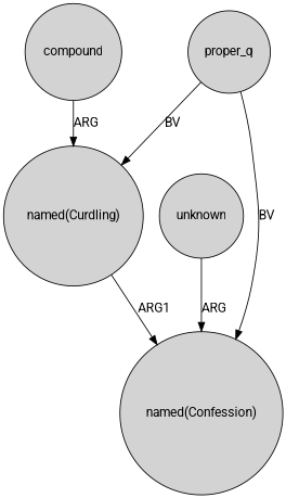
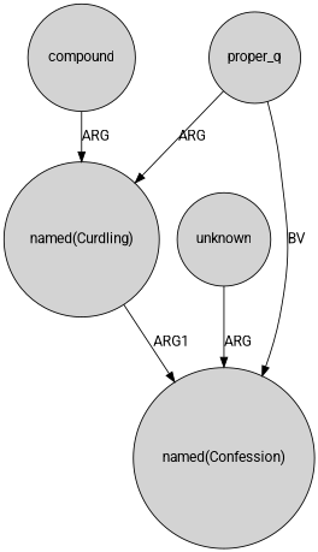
  digraph {
    fontname=Roboto
    node [fontname=Roboto shape=circle style=filled]
    edge [fontname=Roboto]
    compound
    "named(Curdling)"
    "named(Confession)"
    unknown
    proper_q
    compound -> "named(Curdling)" [label=ARG]
    "named(Curdling)" -> "named(Confession)" [label=ARG1]
    unknown -> "named(Confession)" [label=ARG]
-   proper_q -> "named(Curdling)" [label=BV]
+   proper_q -> "named(Curdling)" [label=ARG]
    proper_q -> "named(Confession)" [label=BV]
  }
